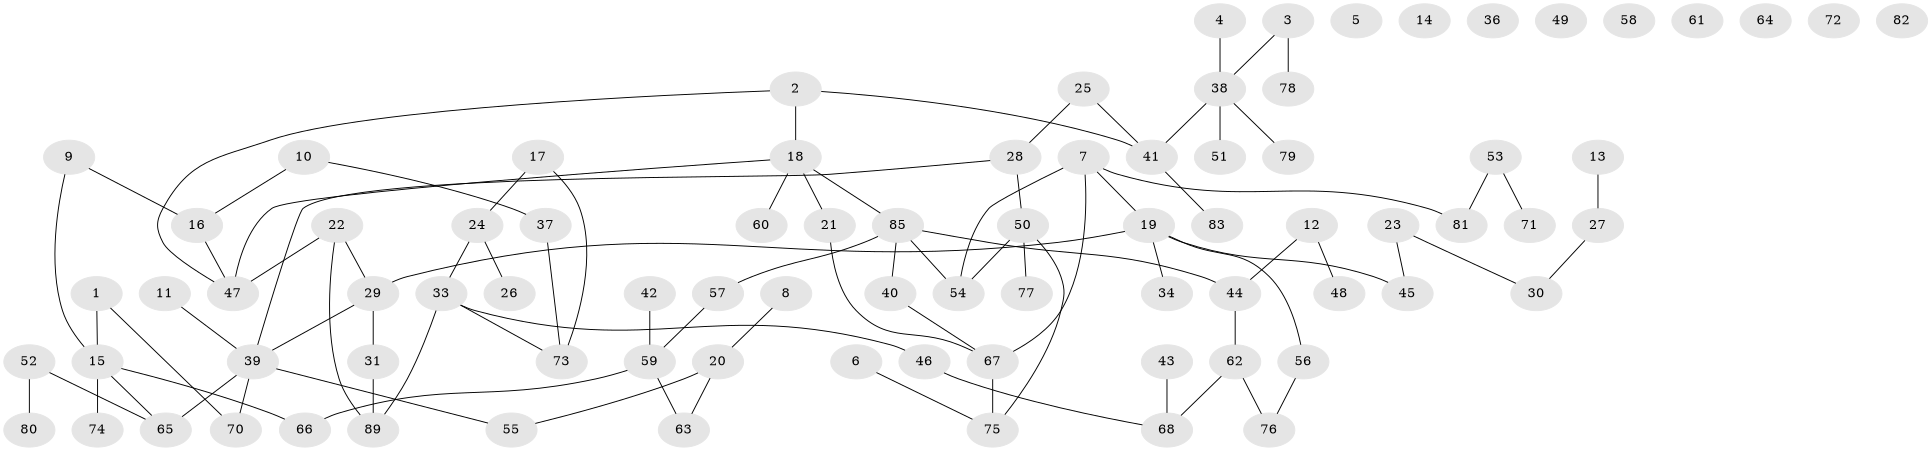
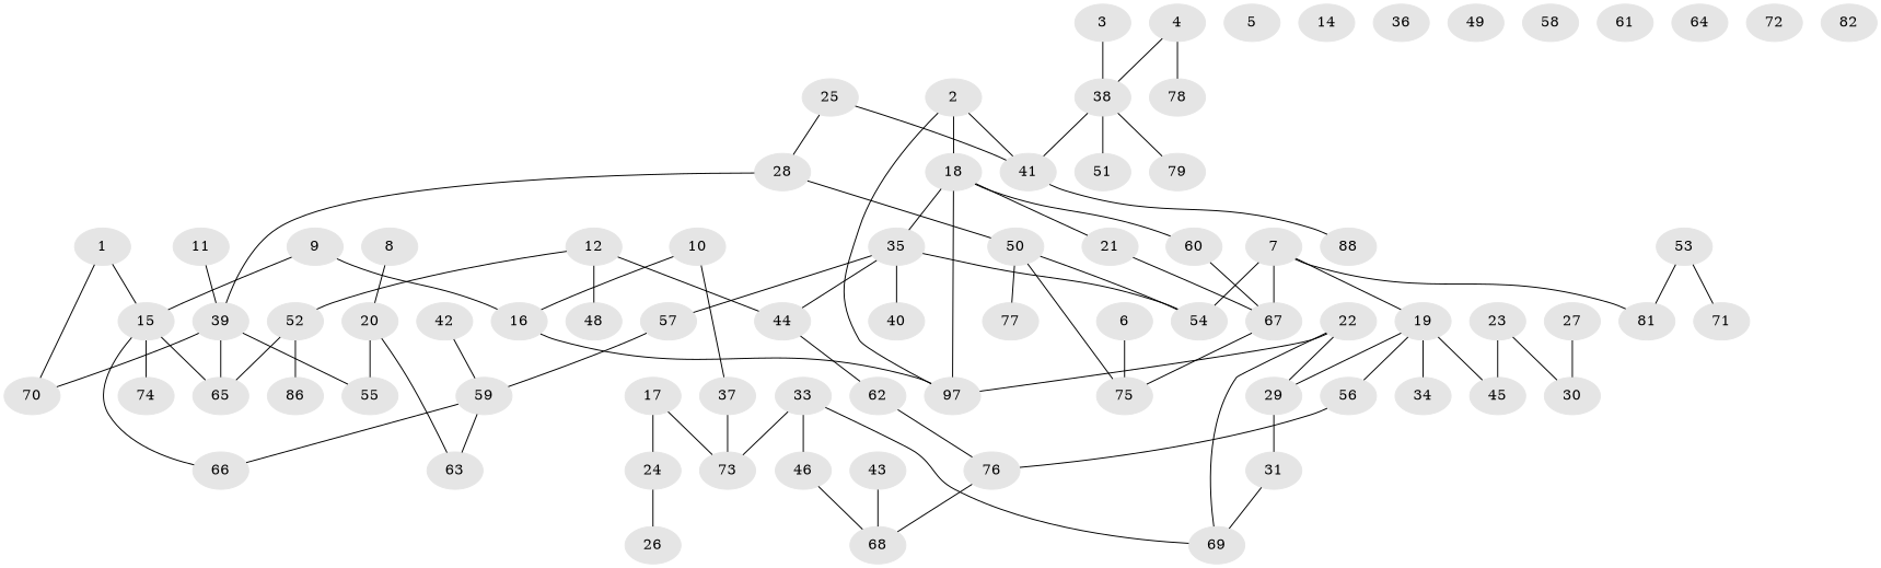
  graph {
    node [color=gray90 style=filled]
    1
    15
    70
    65
    66
    74
    2
    18
    41
-   47
+   47 [label=97]
    21
-   35 [label=85]
+   35
    60
-   83
+   83 [label=88]
    3
    38
    51
    79
    4
    78
    5
    6
    75
    7
    19
    54
    67
    81
    29
    34
    45
    56
    8
    20
    55
    63
    9
    16
    10
    37
    73
    11
    39
    12
    44
    48
    52
    62
-   80
-   13
+   80 [label=86]
    27
    30
    14
    17
    24
    26
    33
    40
    57
    31
    76
    22
-   69 [label=89]
+   69
    23
    46
    25
    28
    50
    77
    68
    59
    36
    42
    43
    49
    53
    71
    58
    61
    64
    72
    82
    1 -- 15
    1 -- 70
    15 -- 65
    15 -- 66
    15 -- 74
    2 -- 18
    2 -- 41
    2 -- 47
    18 -- 47
    18 -- 21
    18 -- 35
    18 -- 60
    41 -- 83
    21 -- 67
    35 -- 54
    35 -- 44
    35 -- 40
    35 -- 57
-   40 -- 67
+   60 -- 67
    3 -- 38
    38 -- 41
    38 -- 51
    38 -- 79
    4 -- 38
-   3 -- 78
+   4 -- 78
    6 -- 75
    7 -- 19
    7 -- 54
    7 -- 67
    7 -- 81
    19 -- 29
    19 -- 34
    19 -- 45
    19 -- 56
    67 -- 75
-   29 -- 39
    29 -- 31
    56 -- 76
    8 -- 20
    20 -- 55
    20 -- 63
    9 -- 15
    9 -- 16
    16 -- 47
    10 -- 16
    10 -- 37
    37 -- 73
    11 -- 39
    39 -- 70
    39 -- 65
    39 -- 55
    12 -- 44
    12 -- 48
+   12 -- 52
    44 -- 62
    52 -- 65
    52 -- 80
    62 -- 76
-   62 -- 68
-   13 -- 27
+   76 -- 68
    27 -- 30
    17 -- 73
    17 -- 24
    24 -- 26
-   24 -- 33
    33 -- 73
    33 -- 69
    33 -- 46
    57 -- 59
    31 -- 69
    22 -- 47
    22 -- 29
    22 -- 69
    23 -- 45
    23 -- 30
    46 -- 68
    25 -- 41
    25 -- 28
    28 -- 39
    28 -- 50
    50 -- 75
    50 -- 54
    50 -- 77
    59 -- 66
    59 -- 63
    42 -- 59
    43 -- 68
    53 -- 81
    53 -- 71
  }
